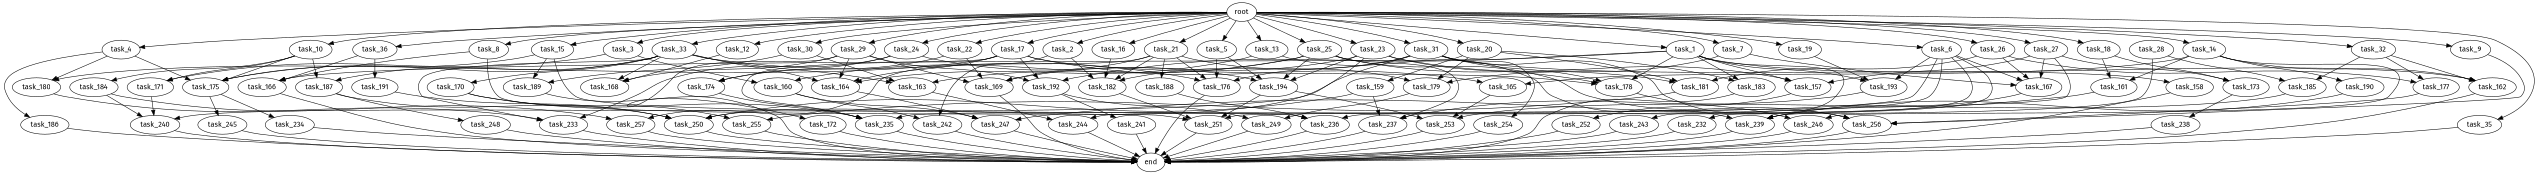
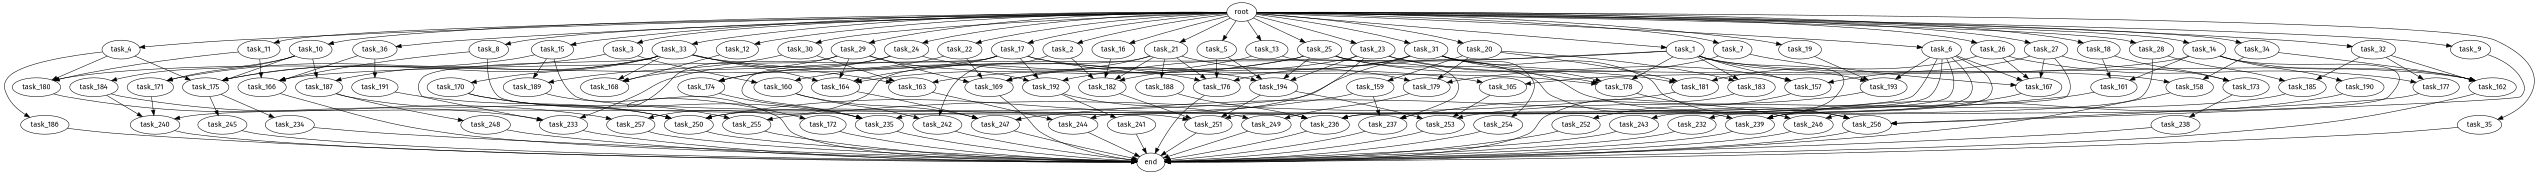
  digraph {
    fontname="Fira Sans"
    node [fontname="Fira Sans"]
    edge [fontname="Fira Sans"]
    task_12
    task_168
    task_160
    task_242
    task_247
    end
    task_36
    task_191
    task_166
    task_250
    task_253
    task_19
    task_193
    task_237
    task_249
    root
    task_10
    task_18
    task_1
    task_4
    task_33
    task_22
    task_15
    task_5
    task_14
    task_16
    task_7
    task_27
    task_26
    task_30
    task_17
    task_31
    task_2
    task_35
    task_3
    task_8
    task_29
    task_21
    task_28
    task_23
    task_25
    task_6
    task_32
    task_20
    task_9
+   task_34
    task_13
    task_24
+   task_11
    task_171
    task_187
    task_184
    task_175
    task_161
    task_173
    task_183
    task_162
    task_243
    task_192
    task_157
    task_178
    task_180
    task_186
    task_176
    task_164
    task_170
    task_163
    task_233
    task_174
    task_169
    task_189
    task_236
    task_194
    task_246
    task_165
    task_190
    task_182
    task_167
    task_179
    task_251
    task_177
    task_181
    task_235
    task_256
    task_254
    task_158
    task_240
    task_172
    task_257
    task_188
    task_185
    task_239
    task_244
    task_232
    task_159
    task_248
    task_234
    task_245
    task_238
    task_241
    task_252
    task_255
    task_12 -> task_168
    task_160 -> task_242
    task_160 -> task_247
    task_242 -> end
    task_247 -> end
    task_36 -> task_191
    task_36 -> task_166
    task_191 -> task_250
    task_166 -> end
    task_250 -> end
    task_253 -> end
    task_19 -> task_193
    task_193 -> task_237
    task_237 -> end
    task_249 -> end
    root -> task_12
    root -> task_36
    root -> task_19
    root -> task_10
    root -> task_18
    root -> task_1
    root -> task_4
    root -> task_33
    root -> task_22
    root -> task_15
    root -> task_5
    root -> task_14
    root -> task_16
    root -> task_7
    root -> task_27
    root -> task_26
    root -> task_30
    root -> task_17
    root -> task_31
    root -> task_2
    root -> task_35
    root -> task_3
    root -> task_8
    root -> task_29
    root -> task_21
+   root -> task_28
    root -> task_23
    root -> task_25
    root -> task_6
    root -> task_32
    root -> task_20
    root -> task_9
+   root -> task_34
    root -> task_13
    root -> task_24
+   root -> task_11
    task_10 -> task_171
    task_10 -> task_187
    task_10 -> task_184
    task_10 -> task_175
    task_18 -> task_161
    task_18 -> task_173
    task_1 -> task_166
    task_1 -> task_193
    task_1 -> task_183
    task_1 -> task_162
    task_1 -> task_243
    task_1 -> task_192
    task_1 -> task_157
    task_1 -> task_178
    task_4 -> task_175
    task_4 -> task_180
    task_4 -> task_186
    task_33 -> task_168
    task_33 -> task_187
    task_33 -> task_175
    task_33 -> task_176
    task_33 -> task_164
    task_33 -> task_170
    task_33 -> task_163
    task_33 -> task_233
    task_22 -> task_174
    task_22 -> task_169
    task_15 -> task_175
    task_15 -> task_189
    task_15 -> task_236
    task_5 -> task_176
    task_5 -> task_194
    task_14 -> task_161
    task_14 -> task_162
    task_14 -> task_246
    task_14 -> task_165
    task_14 -> task_190
    task_16 -> task_182
    task_7 -> task_167
    task_7 -> task_179
    task_27 -> task_173
    task_27 -> task_157
    task_27 -> task_167
    task_27 -> task_251
    task_26 -> task_167
    task_26 -> task_177
    task_26 -> task_181
    task_30 -> task_163
    task_30 -> task_189
    task_17 -> task_192
    task_17 -> task_178
    task_17 -> task_180
    task_17 -> task_164
    task_17 -> task_165
    task_17 -> task_235
    task_31 -> task_178
    task_31 -> task_176
    task_31 -> task_182
    task_31 -> task_256
    task_31 -> task_254
    task_31 -> task_158
    task_31 -> task_240
    task_2 -> task_242
    task_2 -> task_182
    task_35 -> end
    task_3 -> task_160
    task_3 -> task_171
    task_8 -> task_166
    task_8 -> task_251
    task_29 -> task_168
    task_29 -> task_192
    task_29 -> task_164
    task_29 -> task_169
    task_29 -> task_172
    task_21 -> task_176
    task_21 -> task_169
    task_21 -> task_182
    task_21 -> task_179
    task_21 -> task_257
    task_21 -> task_188
    task_28 -> task_236
    task_28 -> task_185
    task_23 -> task_250
    task_23 -> task_157
    task_23 -> task_178
    task_23 -> task_169
    task_23 -> task_194
    task_25 -> task_160
    task_25 -> task_237
    task_25 -> task_163
    task_25 -> task_194
    task_25 -> task_181
    task_25 -> task_256
    task_6 -> task_193
+   task_6 -> task_236
    task_6 -> task_167
    task_6 -> task_235
    task_6 -> task_239
    task_6 -> task_244
    task_6 -> task_232
    task_32 -> task_162
    task_32 -> task_177
    task_32 -> task_185
    task_20 -> task_183
    task_20 -> task_179
    task_20 -> task_181
    task_20 -> task_159
    task_9 -> task_256
+   task_34 -> task_162
+   task_34 -> task_158
    task_13 -> task_164
    task_13 -> task_239
    task_24 -> task_233
    task_24 -> task_174
    task_24 -> task_194
+   task_11 -> task_166
+   task_11 -> task_180
    task_171 -> task_240
    task_187 -> task_250
    task_187 -> task_248
    task_184 -> task_240
    task_184 -> task_257
    task_175 -> task_234
    task_175 -> task_245
    task_161 -> task_247
    task_173 -> task_238
    task_183 -> end
    task_162 -> end
    task_243 -> end
    task_192 -> task_249
    task_192 -> task_241
    task_157 -> task_252
    task_178 -> task_246
    task_180 -> task_233
    task_186 -> end
    task_176 -> end
    task_164 -> task_247
    task_170 -> task_235
    task_170 -> task_255
    task_163 -> task_244
    task_233 -> end
    task_174 -> task_235
    task_169 -> end
    task_189 -> end
    task_236 -> end
    task_194 -> task_253
    task_194 -> task_251
    task_246 -> end
    task_165 -> task_253
    task_190 -> task_239
    task_182 -> task_251
    task_167 -> task_239
    task_179 -> task_249
    task_251 -> end
    task_177 -> task_256
    task_181 -> task_255
    task_235 -> end
    task_256 -> end
    task_254 -> end
    task_158 -> end
    task_240 -> end
    task_172 -> end
    task_257 -> end
    task_188 -> task_236
    task_185 -> task_253
    task_239 -> end
    task_244 -> end
    task_232 -> end
    task_159 -> task_250
    task_159 -> task_237
    task_248 -> end
    task_234 -> end
    task_245 -> end
    task_238 -> end
    task_241 -> end
    task_252 -> end
    task_255 -> end
  }
